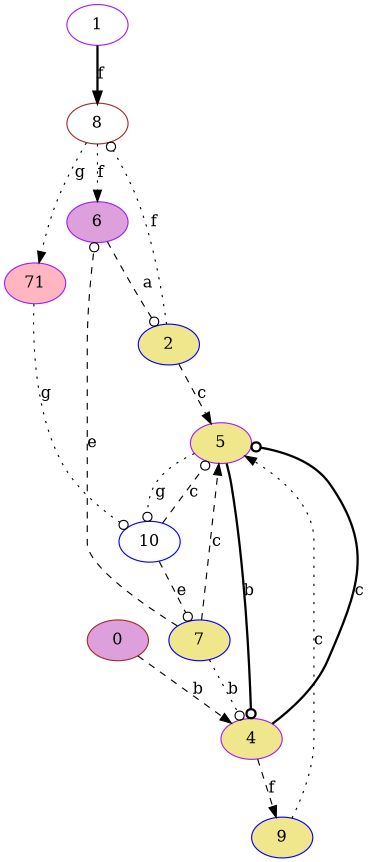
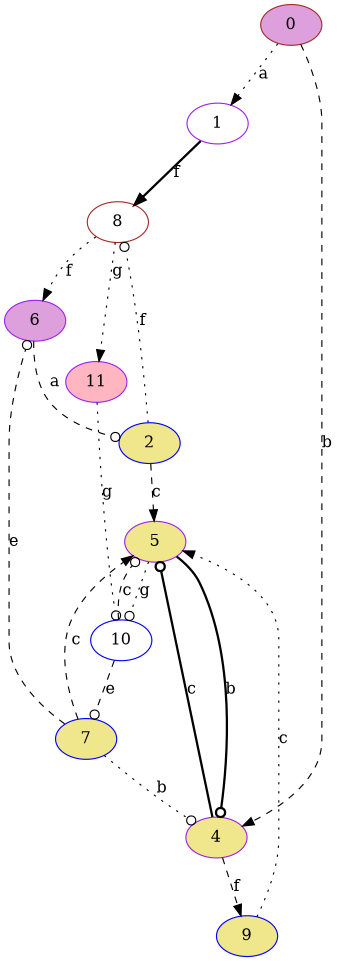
  strict digraph {
    node [color=purple fillcolor=khaki style=filled]
    edge [arrowhead=odot style=dotted]
    1 [fillcolor=white]
    8 [color=brown fillcolor=white]
    6 [fillcolor=plum]
-   11 [fillcolor=lightpink label=71]
+   11 [fillcolor=lightpink]
    2 [color=blue]
    5
    4
    10 [color=blue fillcolor=white]
    9 [color=blue]
    7 [color=blue]
    0 [color=brown fillcolor=plum]
    1 -> 8 [arrowhead=normal label=f style=bold]
    8 -> 6 [arrowhead=normal label=f]
    8 -> 11 [arrowhead=normal label=g]
    6 -> 2 [label=a style=dashed]
    11 -> 10 [label=g]
    2 -> 8 [label=f]
    2 -> 5 [arrowhead=normal label=c style=dashed]
    5 -> 4 [label=b style=bold]
    5 -> 10 [label=g]
    4 -> 5 [label=c style=bold]
    4 -> 9 [arrowhead=normal label=f style=dashed]
    10 -> 5 [label=c style=dashed]
    10 -> 7 [label=e style=dashed]
    9 -> 5 [arrowhead=normal label=c]
    7 -> 6 [label=e style=dashed]
    7 -> 5 [arrowhead=normal label=c style=dashed]
    7 -> 4 [label=b]
+   0 -> 1 [arrowhead=normal label=a]
    0 -> 4 [arrowhead=normal label=b style=dashed]
  }
